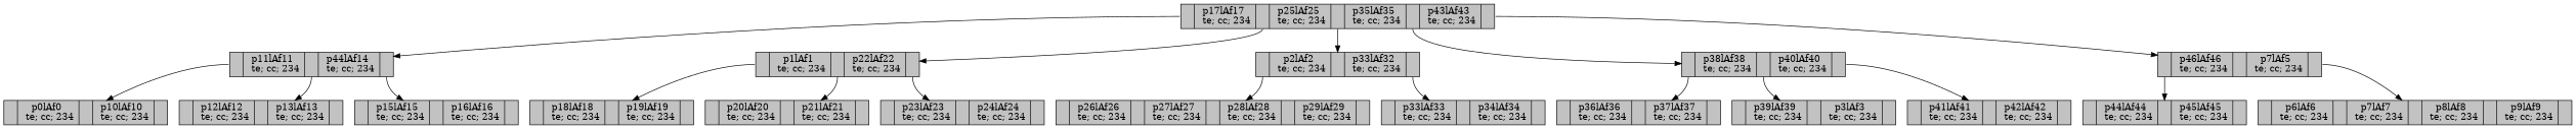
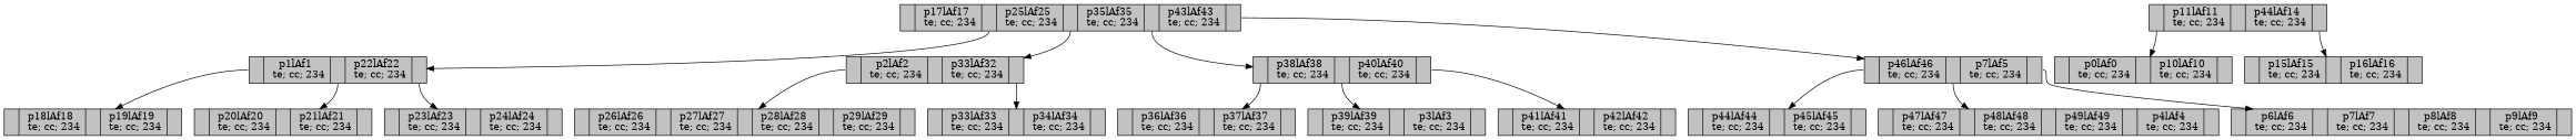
  digraph {
    rankdir=TB
    node [fillcolor=gray76 shape=record style=filled]
    edge [tailport=C0]
    n1 [label="<C0>| p17lAf17 \n te; cc; 234 | <C1> | p25lAf25 \n te; cc; 234 | <C2> | p35lAf35 \n te; cc; 234 | <C3> | p43lAf43 \n te; cc; 234 | <C4>  "]
    n2 [label="<C0>| p11lAf11 \n te; cc; 234 | <C1> | p44lAf14 \n te; cc; 234 | <C2>  "]
    n3 [label="<C0>| p1lAf1 \n te; cc; 234 | <C1> | p22lAf22 \n te; cc; 234 | <C2>  "]
    n4 [label="<C0>| p2lAf2 \n te; cc; 234 | <C1> | p33lAf32 \n te; cc; 234 | <C2>  "]
    n5 [label="<C0>| p38lAf38 \n te; cc; 234 | <C1> | p40lAf40 \n te; cc; 234 | <C2>  "]
    n6 [label="<C0>| p46lAf46 \n te; cc; 234 | <C1> | p7lAf5 \n te; cc; 234 | <C2>  "]
    n7 [label="<C0>| p0lAf0 \n te; cc; 234 | <C1> | p10lAf10 \n te; cc; 234 | <C2>  "]
-   n8 [label="<C0>| p12lAf12 \n te; cc; 234 | <C1> | p13lAf13 \n te; cc; 234 | <C2>  "]
    n9 [label="<C0>| p15lAf15 \n te; cc; 234 | <C1> | p16lAf16 \n te; cc; 234 | <C2>  "]
    n10 [label="<C0>| p18lAf18 \n te; cc; 234 | <C1> | p19lAf19 \n te; cc; 234 | <C2>  "]
    n11 [label="<C0>| p20lAf20 \n te; cc; 234 | <C1> | p21lAf21 \n te; cc; 234 | <C2>  "]
    n12 [label="<C0>| p23lAf23 \n te; cc; 234 | <C1> | p24lAf24 \n te; cc; 234 | <C2>  "]
    n13 [label="<C0>| p26lAf26 \n te; cc; 234 | <C1> | p27lAf27 \n te; cc; 234 | <C2> | p28lAf28 \n te; cc; 234 | <C3> | p29lAf29 \n te; cc; 234 | <C4>  "]
    n14 [label="<C0>| p33lAf33 \n te; cc; 234 | <C1> | p34lAf34 \n te; cc; 234 | <C2>  "]
    n15 [label="<C0>| p36lAf36 \n te; cc; 234 | <C1> | p37lAf37 \n te; cc; 234 | <C2>  "]
    n16 [label="<C0>| p39lAf39 \n te; cc; 234 | <C1> | p3lAf3 \n te; cc; 234 | <C2>  "]
    n17 [label="<C0>| p41lAf41 \n te; cc; 234 | <C1> | p42lAf42 \n te; cc; 234 | <C2>  "]
    n18 [label="<C0>| p44lAf44 \n te; cc; 234 | <C1> | p45lAf45 \n te; cc; 234 | <C2>  "]
+   n19 [label="<C0>| p47lAf47 \n te; cc; 234 | <C1> | p48lAf48 \n te; cc; 234 | <C2> | p49lAf49 \n te; cc; 234 | <C3> | p4lAf4 \n te; cc; 234 | <C4>  "]
    n20 [label="<C0>| p6lAf6 \n te; cc; 234 | <C1> | p7lAf7 \n te; cc; 234 | <C2> | p8lAf8 \n te; cc; 234 | <C3> | p9lAf9 \n te; cc; 234 | <C4>  "]
-   n1 -> n2
    n1 -> n3 [tailport=C1]
    n1 -> n4 [tailport=C2]
    n1 -> n5 [tailport=C3]
    n1 -> n6 [tailport=C4]
    n2 -> n7
-   n2 -> n8 [tailport=C1]
    n2 -> n9 [tailport=C2]
    n3 -> n10
    n3 -> n11 [tailport=C1]
    n3 -> n12 [tailport=C2]
    n4 -> n13
    n4 -> n14 [tailport=C2]
    n5 -> n15
    n5 -> n16 [tailport=C1]
    n5 -> n17 [tailport=C2]
    n6 -> n18
+   n6 -> n19 [tailport=C1]
    n6 -> n20 [tailport=C2]
  }
